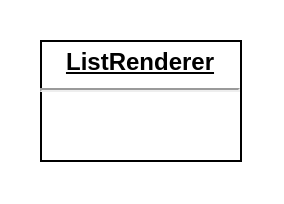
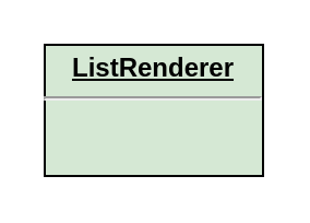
  <mxCell id="0" />
  <mxCell id="1" parent="0" />
- <mxCell id="2" value="&lt;p style=&quot;margin: 0px ; margin-top: 4px ; text-align: center ; text-decoration: underline&quot;&gt;&lt;b&gt;ListRenderer&lt;/b&gt;&lt;/p&gt;&lt;hr&gt;&lt;p style=&quot;margin: 0px ; margin-left: 8px&quot;&gt;&lt;br&gt;&lt;/p&gt;" style="verticalAlign=top;align=left;overflow=fill;fontSize=12;fontFamily=Helvetica;html=1;" parent="1" vertex="1"><mxGeometry x="20" y="20" width="100" height="60" as="geometry" /></mxCell>
+ <mxCell id="2" value="&lt;p style=&quot;margin: 0px ; margin-top: 4px ; text-align: center ; text-decoration: underline&quot;&gt;&lt;b&gt;ListRenderer&lt;/b&gt;&lt;/p&gt;&lt;hr&gt;&lt;p style=&quot;margin: 0px ; margin-left: 8px&quot;&gt;&lt;br&gt;&lt;/p&gt;" style="verticalAlign=top;align=left;overflow=fill;fontSize=12;fontFamily=Helvetica;html=1;fillColor=#d5e8d4;" parent="1" vertex="1"><mxGeometry x="20" y="20" width="100" height="60" as="geometry" /></mxCell>
